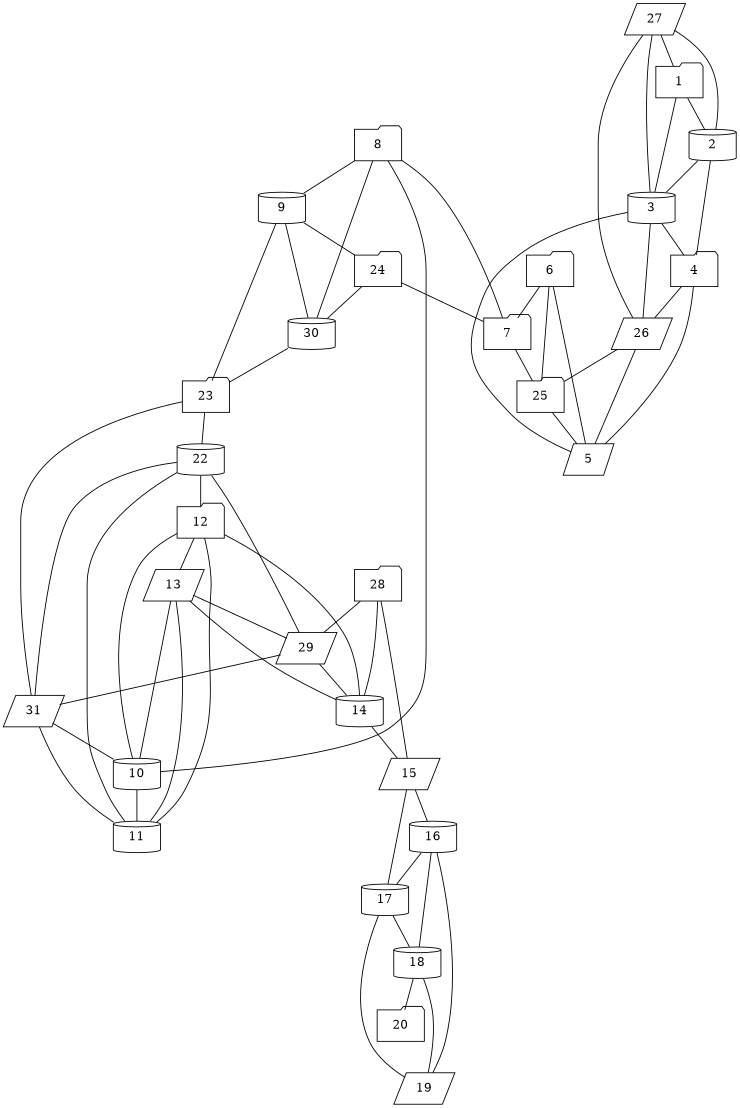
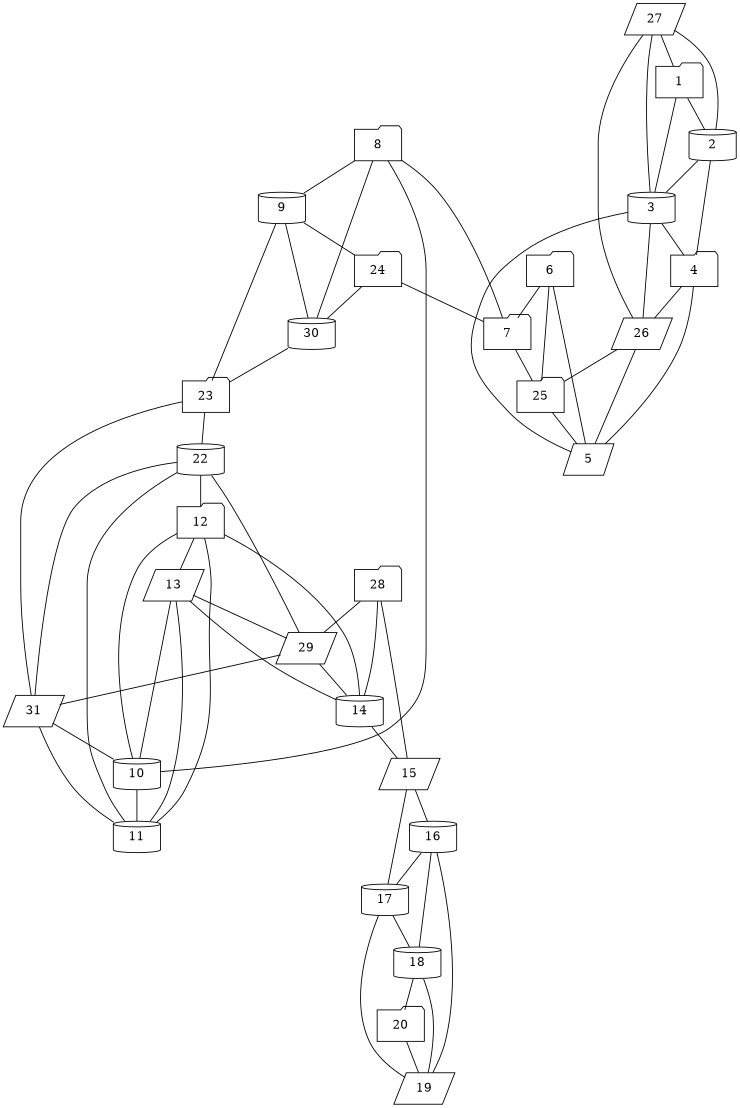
  graph {
    node [aaLength=4 shape=folder type=0]
    edge [distance0=2.0 frequency=1 type0=1]
    1 [sequence=TPED]
    2 [aaLength=5 sequence=LWTVG shape=cylinder]
    3 [aaLength=13 sequence=DPVESVQRLAELG shape=cylinder]
    4 [aaLength=5 sequence=DDDLI]
    5 [aaLength=20 sequence=SDSEREEHVKRFRQALDDTG shape=parallelogram]
    26 [aaLength=5 sequence=GVTFH shape=parallelogram type=1]
    25 [aaLength=3 sequence=MAT type=1]
    6 [aaLength=5 sequence=HPVFK]
    7 [aaLength=22 sequence=DRDVRRYALRKTIRNIDLAVEL]
    8 [aaLength=5 sequence=SGGAK]
    9 [aaLength=23 sequence=DVRDALDRMKEAFDLLGEYVTSQ shape=cylinder]
    10 [aaLength=10 sequence=TVGHALAFIE shape=cylinder]
    23 [sequence=RFAI type=1]
    24 [sequence=TYVA type=1]
    30 [aaLength=2 sequence=GA shape=cylinder type=1]
    13 [aaLength=12 sequence=NFPHGIAQALWA shape=parallelogram]
    11 [aaLength=3 sequence=RPE shape=cylinder]
    12 [aaLength=7 sequence=EVGHEQM]
    22 [aaLength=3 sequence=YGV shape=cylinder type=1]
    31 [aaLength=2 sequence=DI shape=parallelogram type=1]
    29 [aaLength=2 sequence=DL shape=parallelogram type=1]
    14 [aaLength=15 sequence=DLRAAFWLVDLLESA shape=cylinder]
    15 [aaLength=29 sequence=DFDGVWASAAGCMRNYLILKERAAAFRAD shape=parallelogram]
    16 [aaLength=11 sequence=DPEVQEALRAS shape=cylinder]
    17 [aaLength=6 sequence=RLDELA shape=cylinder]
    18 [aaLength=8 sequence=GLQALLDD shape=cylinder]
    19 [sequence=RSAF shape=parallelogram]
    20 [aaLength=8 sequence=DVDAAAAR]
    27 [sequence=FTFG shape=parallelogram type=1]
    28 [aaLength=3 sequence=RHF type=1]
    1 -- 2 [distance0=14.72254]
    1 -- 3 [distance0=32.25597 type0=2]
    2 -- 3 [distance0=21.98084 distance1=15.0 frequency=2 type0=2 type1=4]
    2 -- 4 [distance0=41.08047 type0=3]
    3 -- 4 [distance0=20.0896]
    3 -- 5 [distance0=31.66845 type0=3]
    3 -- 26 [type0=4]
    4 -- 5 [distance0=14.97977 distance1=4.0 frequency=2 type1=4]
    4 -- 26 [distance0=39.32837 type0=3]
    26 -- 5 [distance0=31.02078]
    26 -- 25 [distance0=38.0 type0=2]
    25 -- 5 [distance0=36.63726]
    6 -- 5 [distance0=34.59386 type0=2]
    6 -- 25 [distance0=40.53679 type0=3]
    6 -- 7 [distance0=15.29525 distance1=7.0 frequency=2 type1=4]
    7 -- 25 [distance0=37.62075 type0=2]
    8 -- 7 [distance0=42.57256 type0=2]
    8 -- 9 [distance0=18.03444 distance1=0.0 frequency=2 type1=5]
    8 -- 10 [distance0=51.0464 type0=3]
    9 -- 23 [distance0=4.0 type0=4]
    9 -- 24 [distance0=40.88164 type0=3]
    9 -- 30 [distance0=38.03037 type0=2]
    10 -- 13 [distance0=32.49751 type0=3]
    10 -- 11 [distance0=17.27429 distance1=3.0 frequency=2 type1=4]
    10 -- 12 [distance0=24.99731 type0=2]
    23 -- 22 [distance0=35.0 type0=2]
    23 -- 31 [distance0=13.0 distance1=9.0 frequency=2 type1=4]
    24 -- 7 [distance0=40.50088 type0=2]
    24 -- 30 [distance0=9.0 distance1=5.0 frequency=2 type1=4]
    30 -- 8 [distance0=1.0 type0=4]
    30 -- 23 [distance0=35.0 type0=2]
    13 -- 11 [distance0=24.89499 type0=2]
    13 -- 29 [distance0=6.0 type0=4]
    11 -- 12 [distance0=24.60426 type0=2]
    11 -- 22 [distance0=1.0 type0=4]
    12 -- 13 [distance0=14.39756 distance1=3.0 frequency=2 type1=4]
    22 -- 12 [type0=4]
    22 -- 31 [distance0=22.0]
    31 -- 10 [distance0=3.0 type0=4]
    31 -- 11 [distance0=47.31339 type0=3]
    29 -- 22 [distance0=33.0]
    29 -- 31 [distance0=55.0 type0=3]
    29 -- 14 [distance0=17.0 type0=4]
    14 -- 13 [distance0=37.35685 type0=2]
    14 -- 12 [distance0=47.52686 type0=3]
    14 -- 15 [distance0=32.59108]
    15 -- 16 [distance0=38.99676 distance1=0.0 frequency=2 type0=2 type1=5]
    15 -- 17 [distance0=48.9601 type0=3]
    16 -- 17 [distance0=13.07367 distance1=0.0 frequency=2 type1=5]
    16 -- 18 [distance0=33.28357 type0=2]
    16 -- 19 [distance0=37.1037 type0=3]
    17 -- 18 [distance0=22.02374 distance1=6.0 frequency=2 type0=2 type1=4]
    17 -- 19 [distance0=26.74703 type0=3]
    18 -- 19 [distance0=13.40139 distance1=0.0 frequency=2 type1=5]
    18 -- 20 [distance0=26.98399 type0=3]
+   20 -- 19 [distance0=14.32783]
    27 -- 1 [distance0=42.59172 type0=2]
    27 -- 2 [distance0=0.0 type0=5]
    27 -- 3 [distance0=46.75599 type0=3]
    27 -- 26 [distance0=39.0]
    28 -- 29 [distance0=39.0]
    28 -- 14 [distance0=62.10199 type0=3]
    28 -- 15 [distance0=58.42661 distance1=8.0 frequency=2 type0=2 type1=4]
  }
